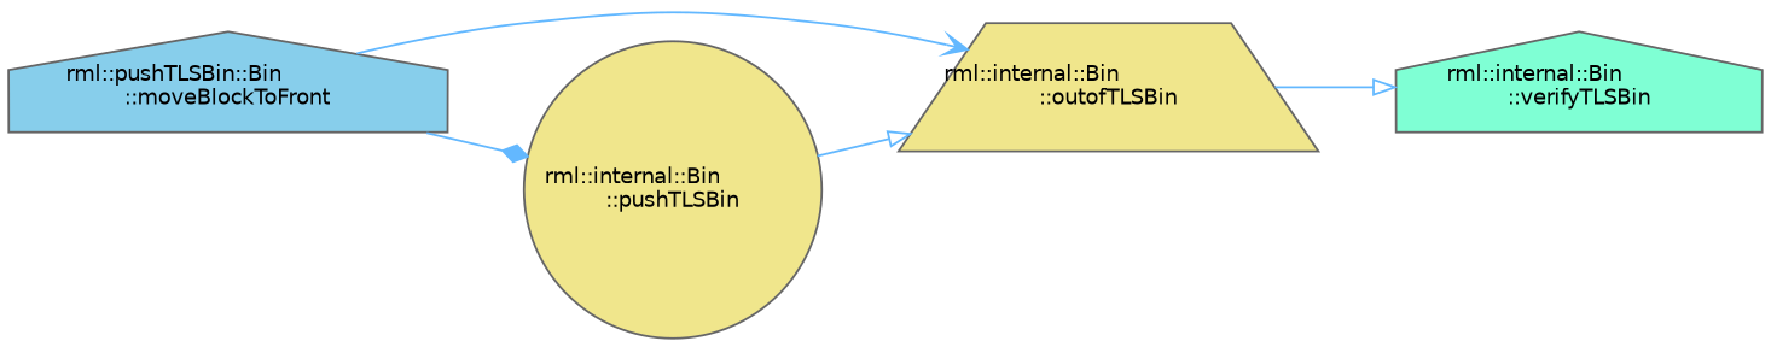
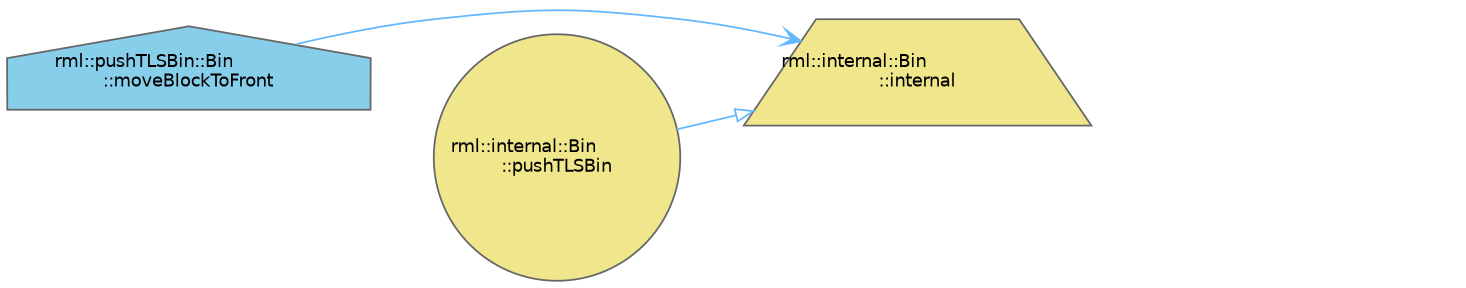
  digraph {
    fontname="DejaVu Sans"
    rankdir=LR
    node [color=grey40 fillcolor=khaki fontname="DejaVu Sans" fontsize=10 shape=house style=filled]
    edge [arrowhead=onormal color=steelblue1 fontname="DejaVu Sans" fontsize=10 labelfontname=Helvetica labelfontsize=10 style=solid]
    n1 [color=gray40 fillcolor=skyblue fontcolor=black height=0.2 label="rml::pushTLSBin::Bin\l::moveBlockToFront" width=0.4]
-   n2 [height=0.2 label="rml::internal::Bin\l::outofTLSBin" shape=trapezium width=0.4]
+   n2 [height=0.2 label="rml::internal::Bin\l::internal" shape=trapezium width=0.4]
    n3 [height=0.2 label="rml::internal::Bin\l::pushTLSBin" shape=circle width=0.4]
-   n4 [fillcolor=aquamarine height=0.2 label="rml::internal::Bin\l::verifyTLSBin" width=0.4]
    n1 -> n2 [arrowhead=vee]
-   n1 -> n3 [arrowhead=diamond]
-   n2 -> n4
    n3 -> n2
  }
